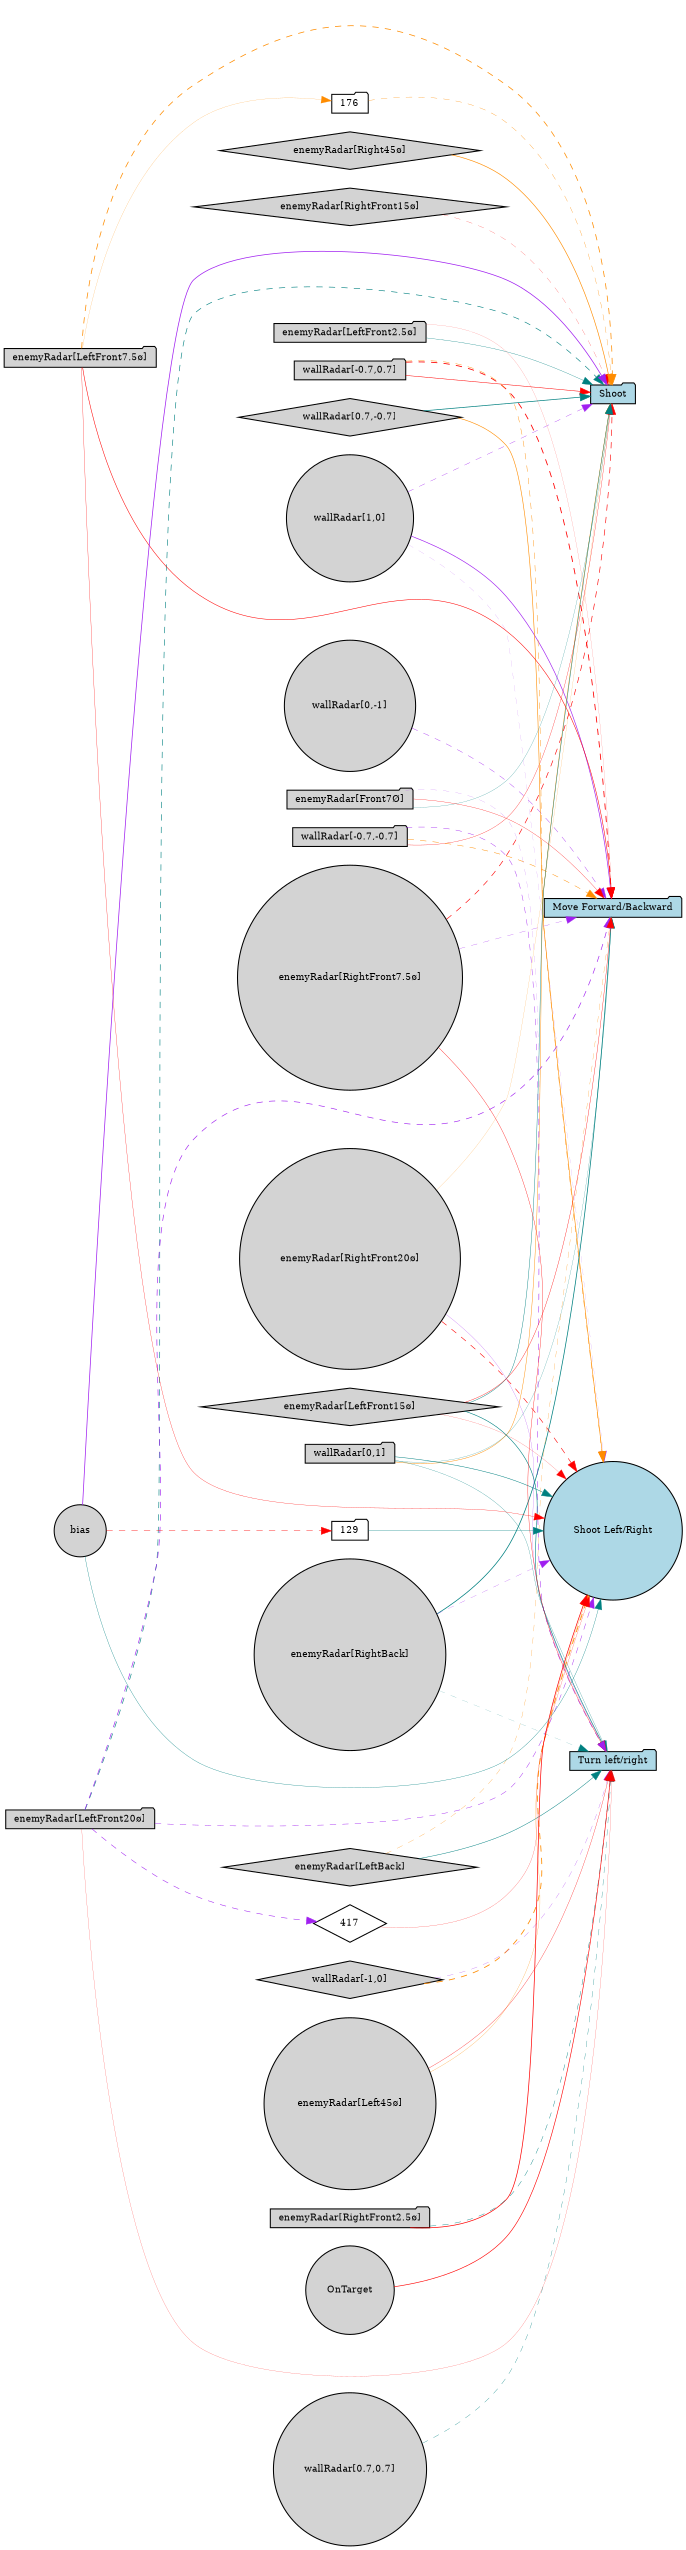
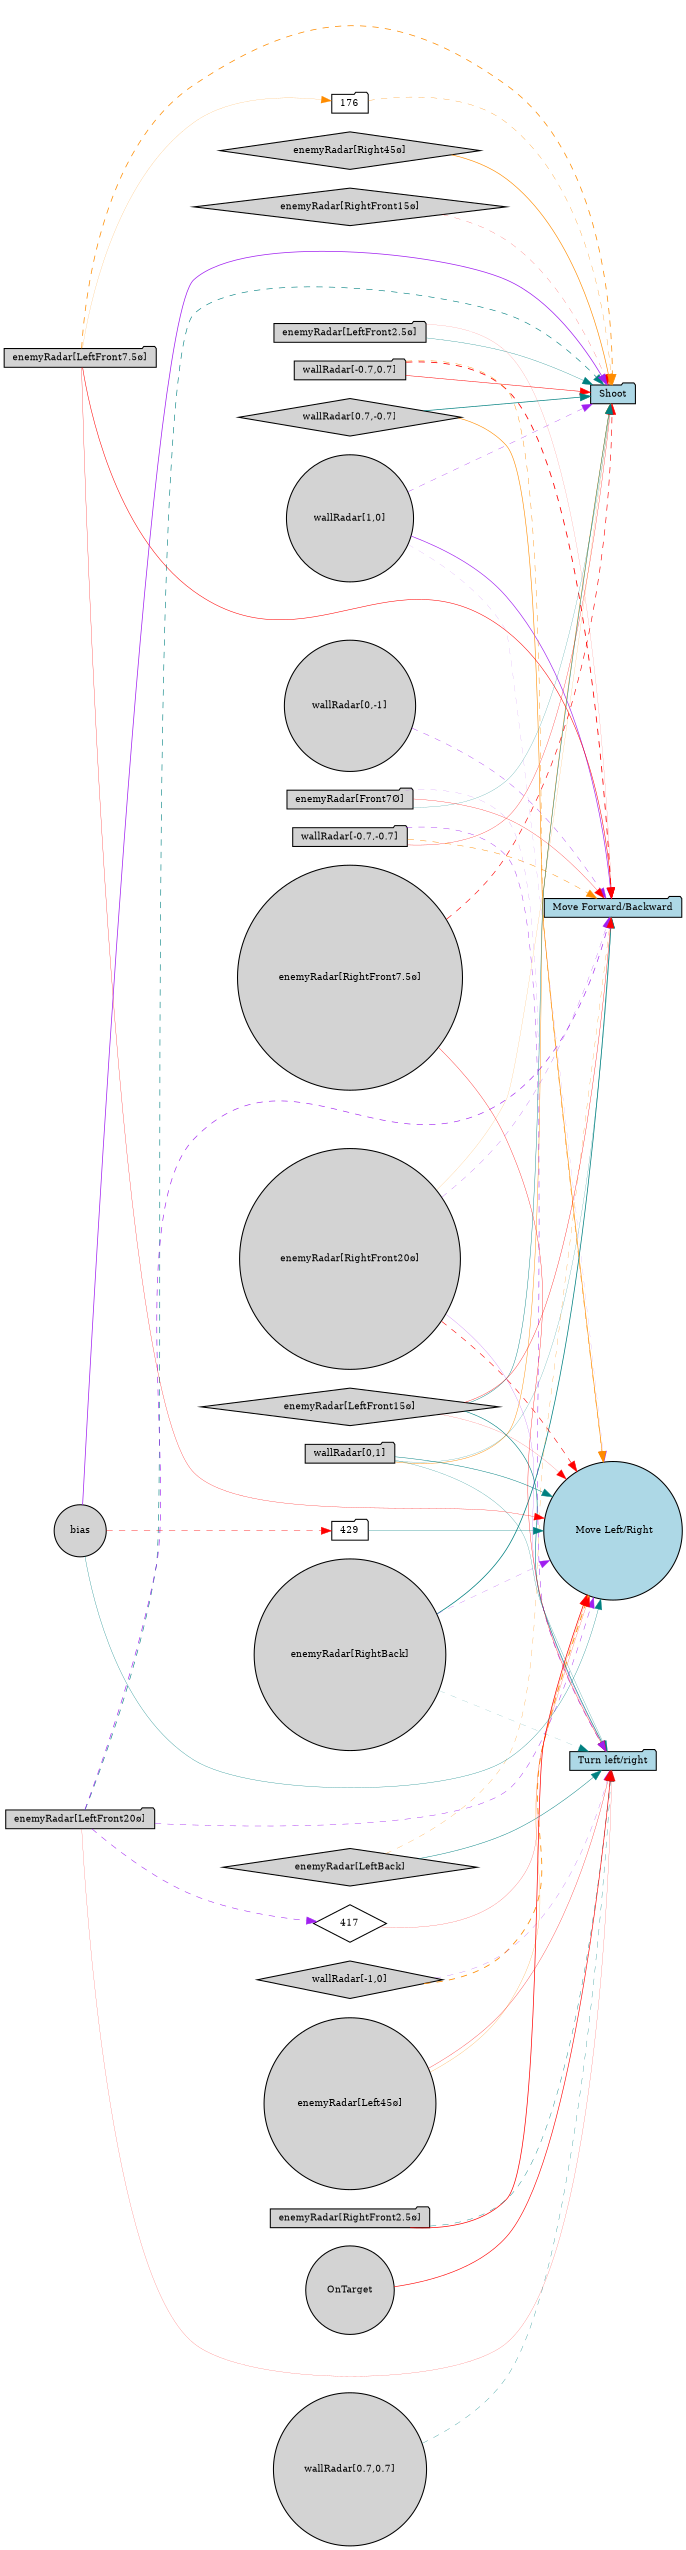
  digraph {
    rankdir=LR
    node [fillcolor=lightgray fontsize=9 shape=folder style=filled]
    edge [color=red style=bold]
    "wallRadar[1,0]" [height=0.2 shape=circle width=0.2]
    Shoot [fillcolor=lightblue height=0.2 width=0.2]
    "Move Forward/Backward" [fillcolor=lightblue height=0.2 width=0.2]
-   " Move Left/Right" [fillcolor=lightblue height=0.2 shape=circle width=0.2 label="Shoot Left/Right"]
+   " Move Left/Right" [fillcolor=lightblue height=0.2 shape=circle width=0.2]
    "wallRadar[0,1]" [height=0.2 width=0.2]
    "Turn left/right" [fillcolor=lightblue height=0.2 width=0.2]
    "wallRadar[-1,0]" [height=0.2 shape=diamond width=0.2]
    "wallRadar[0,-1]" [height=0.2 shape=circle width=0.2]
    "wallRadar[0.7,0.7]" [height=0.2 shape=circle width=0.2]
    "wallRadar[-0.7,0.7]" [height=0.2 width=0.2]
    "wallRadar[-0.7,-0.7]" [height=0.2 width=0.2]
    "wallRadar[0.7,-0.7]" [height=0.2 shape=diamond width=0.2]
    "enemyRadar[RightBack]" [height=0.2 shape=circle width=0.2]
    "enemyRadar[LeftBack]" [height=0.2 shape=diamond width=0.2]
    "enemyRadar[Right45ø]" [height=0.2 shape=diamond width=0.2]
    "enemyRadar[Left45ø]" [height=0.2 shape=circle width=0.2]
    "enemyRadar[RightFront20ø]" [height=0.2 shape=circle width=0.2]
    "enemyRadar[LeftFront20ø]" [height=0.2 width=0.2]
    417 [fillcolor=white height=0.2 shape=diamond width=0.2]
    "enemyRadar[RightFront15ø]" [height=0.2 shape=diamond width=0.2]
    "enemyRadar[LeftFront15ø]" [height=0.2 shape=diamond width=0.2]
    "enemyRadar[RightFront7.5ø]" [height=0.2 shape=circle width=0.2]
    "enemyRadar[LeftFront7.5ø]" [height=0.2 width=0.2]
    176 [fillcolor=white height=0.2 width=0.2]
    "enemyRadar[RightFront2.5ø]" [height=0.2 width=0.2]
    "enemyRadar[LeftFront2.5ø]" [height=0.2 width=0.2]
    "enemyRadar[Front7Ø]" [height=0.2 width=0.2]
    OnTarget [height=0.2 shape=circle width=0.2]
    bias [height=0.2 shape=circle width=0.2]
-   129 [fillcolor=white height=0.2 width=0.2]
+   129 [fillcolor=white height=0.2 width=0.2 label=429]
    "wallRadar[1,0]" -> Shoot [color=purple penwidth=0.3090757148454709 style=dashed]
    "wallRadar[1,0]" -> "Move Forward/Backward" [color=purple penwidth=0.6229164815672206]
    "wallRadar[1,0]" -> " Move Left/Right" [color=purple penwidth=0.1074777223505572 style=dashed]
    "wallRadar[0,1]" -> Shoot [color=darkorange penwidth=0.42083830786954546]
    "wallRadar[0,1]" -> "Move Forward/Backward" [color=teal penwidth=0.19151131939827454]
    "wallRadar[0,1]" -> " Move Left/Right" [color=teal penwidth=0.4559571960161878]
    "wallRadar[0,1]" -> "Turn left/right" [color=teal penwidth=0.2343759569751301]
    "wallRadar[-1,0]" -> " Move Left/Right" [color=darkorange penwidth=0.798766331808969 style=dashed]
    "wallRadar[-1,0]" -> "Turn left/right" [color=purple penwidth=0.214818244950837 style=dashed]
    "wallRadar[0,-1]" -> "Move Forward/Backward" [color=purple penwidth=0.3492684238146585 style=dashed]
    "wallRadar[0.7,0.7]" -> "Turn left/right" [color=teal penwidth=0.29701011831295965 style=dashed]
    "wallRadar[-0.7,0.7]" -> Shoot [penwidth=0.45797425185021057]
    "wallRadar[-0.7,0.7]" -> "Move Forward/Backward" [penwidth=0.7964870528354817 style=dashed]
    "wallRadar[-0.7,0.7]" -> " Move Left/Right" [color=darkorange penwidth=0.40158707279908734 style=dashed]
    "wallRadar[-0.7,-0.7]" -> Shoot [penwidth=0.27009301464684965]
    "wallRadar[-0.7,-0.7]" -> "Move Forward/Backward" [color=darkorange penwidth=0.43734505836866666 style=dashed]
    "wallRadar[-0.7,-0.7]" -> "Turn left/right" [color=purple penwidth=0.39196288289193393 style=dashed]
    "wallRadar[0.7,-0.7]" -> Shoot [color=teal penwidth=0.6762694253505611]
    "wallRadar[0.7,-0.7]" -> " Move Left/Right" [color=darkorange penwidth=0.5679539150110327]
    "enemyRadar[RightBack]" -> "Move Forward/Backward" [color=teal penwidth=0.7198344219459948]
    "enemyRadar[RightBack]" -> " Move Left/Right" [color=purple penwidth=0.2039314463544041 style=dashed]
    "enemyRadar[RightBack]" -> "Turn left/right" [color=teal penwidth=0.13050355236161737 style=dashed]
    "enemyRadar[LeftBack]" -> "Move Forward/Backward" [color=darkorange penwidth=0.24056818388871745 style=dashed]
    "enemyRadar[LeftBack]" -> "Turn left/right" [color=teal penwidth=0.4444483873701284]
    "enemyRadar[Right45ø]" -> Shoot [color=darkorange penwidth=0.6158432983334295]
    "enemyRadar[Left45ø]" -> " Move Left/Right" [color=darkorange penwidth=0.22079872362431735]
    "enemyRadar[Left45ø]" -> "Turn left/right" [penwidth=0.2808734160962628]
    "enemyRadar[RightFront20ø]" -> Shoot [color=darkorange penwidth=0.1442862425657161]
-   "enemyRadar[RightFront7.5ø]" -> "Move Forward/Backward" [color=purple penwidth=0.22936576466785494 style=dashed]
+   "enemyRadar[RightFront20ø]" -> "Move Forward/Backward" [color=purple penwidth=0.22936576466785494 style=dashed]
    "enemyRadar[RightFront20ø]" -> " Move Left/Right" [penwidth=0.5498786509306077 style=dashed]
    "enemyRadar[RightFront20ø]" -> "Turn left/right" [color=purple penwidth=0.1901426579316573]
    "enemyRadar[LeftFront20ø]" -> Shoot [color=teal penwidth=0.5876831085383463 style=dashed]
    "enemyRadar[LeftFront20ø]" -> "Move Forward/Backward" [color=purple penwidth=0.6145529119511308 style=dashed]
    "enemyRadar[LeftFront20ø]" -> " Move Left/Right" [color=purple penwidth=0.40742208848865635 style=dashed]
    "enemyRadar[LeftFront20ø]" -> "Turn left/right" [penwidth=0.15769849543709408]
    "enemyRadar[LeftFront20ø]" -> 417 [color=purple penwidth=0.5103003449448289 style=dashed]
    417 -> " Move Left/Right" [penwidth=0.1827343318953778]
    "enemyRadar[RightFront15ø]" -> Shoot [penwidth=0.18050222375078645 style=dashed]
    "enemyRadar[LeftFront15ø]" -> Shoot [color=teal penwidth=0.39909223084683854]
    "enemyRadar[LeftFront15ø]" -> "Move Forward/Backward" [penwidth=0.3350321358853131]
    "enemyRadar[LeftFront15ø]" -> " Move Left/Right" [penwidth=0.15294202389212452]
    "enemyRadar[LeftFront15ø]" -> "Turn left/right" [color=teal penwidth=0.5586334601384929]
    "enemyRadar[RightFront7.5ø]" -> Shoot [penwidth=0.5915752991520196 style=dashed]
    "enemyRadar[RightFront7.5ø]" -> "Turn left/right" [penwidth=0.3270669614760605]
    "enemyRadar[LeftFront7.5ø]" -> Shoot [color=darkorange penwidth=0.7159990861676289 style=dashed]
    "enemyRadar[LeftFront7.5ø]" -> "Move Forward/Backward" [penwidth=0.501790858850508]
    "enemyRadar[LeftFront7.5ø]" -> " Move Left/Right" [penwidth=0.26695140296732034]
    "enemyRadar[LeftFront7.5ø]" -> 176 [color=darkorange penwidth=0.15486121638827738]
    176 -> Shoot [color=darkorange penwidth=0.29574253377036563 style=dashed]
    "enemyRadar[RightFront2.5ø]" -> " Move Left/Right" [penwidth=0.6745227644938832]
    "enemyRadar[RightFront2.5ø]" -> "Turn left/right" [color=teal penwidth=0.38593983976114443 style=dashed]
    "enemyRadar[LeftFront2.5ø]" -> Shoot [color=teal penwidth=0.29331701714677194]
    "enemyRadar[LeftFront2.5ø]" -> "Move Forward/Backward" [penwidth=0.10903933444298364]
    "enemyRadar[Front7Ø]" -> Shoot [color=teal penwidth=0.2035967838014085]
    "enemyRadar[Front7Ø]" -> "Move Forward/Backward" [penwidth=0.2642483181174166]
    "enemyRadar[Front7Ø]" -> "Turn left/right" [color=purple penwidth=0.13278151621608691 style=dashed]
    OnTarget -> "Turn left/right" [penwidth=0.5885997815831503]
    bias -> Shoot [color=purple penwidth=0.7042866403393402]
    bias -> " Move Left/Right" [color=teal penwidth=0.3094039807805481]
    bias -> 129 [penwidth=0.3619159381563699 style=dashed]
    129 -> " Move Left/Right" [color=teal penwidth=0.3183085391276791]
  }
